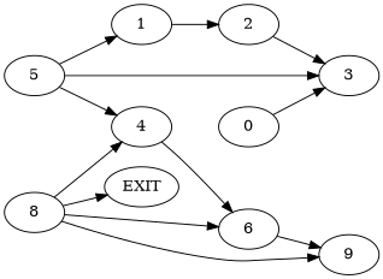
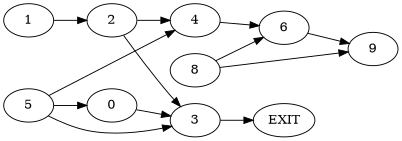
  digraph {
    rankdir=LR
    1
    2
    n3 [label=EXIT]
    3
    4
    6
    5
    n8 [label=0]
    9
    8
    1 -> 2
    2 -> 3
-   8 -> 4
-   8 -> n3
+   2 -> 4
+   3 -> n3
    4 -> 6
    6 -> 9
    5 -> 3
    5 -> 4
-   5 -> 1
+   5 -> n8
    n8 -> 3
    8 -> 6
    8 -> 9
  }
